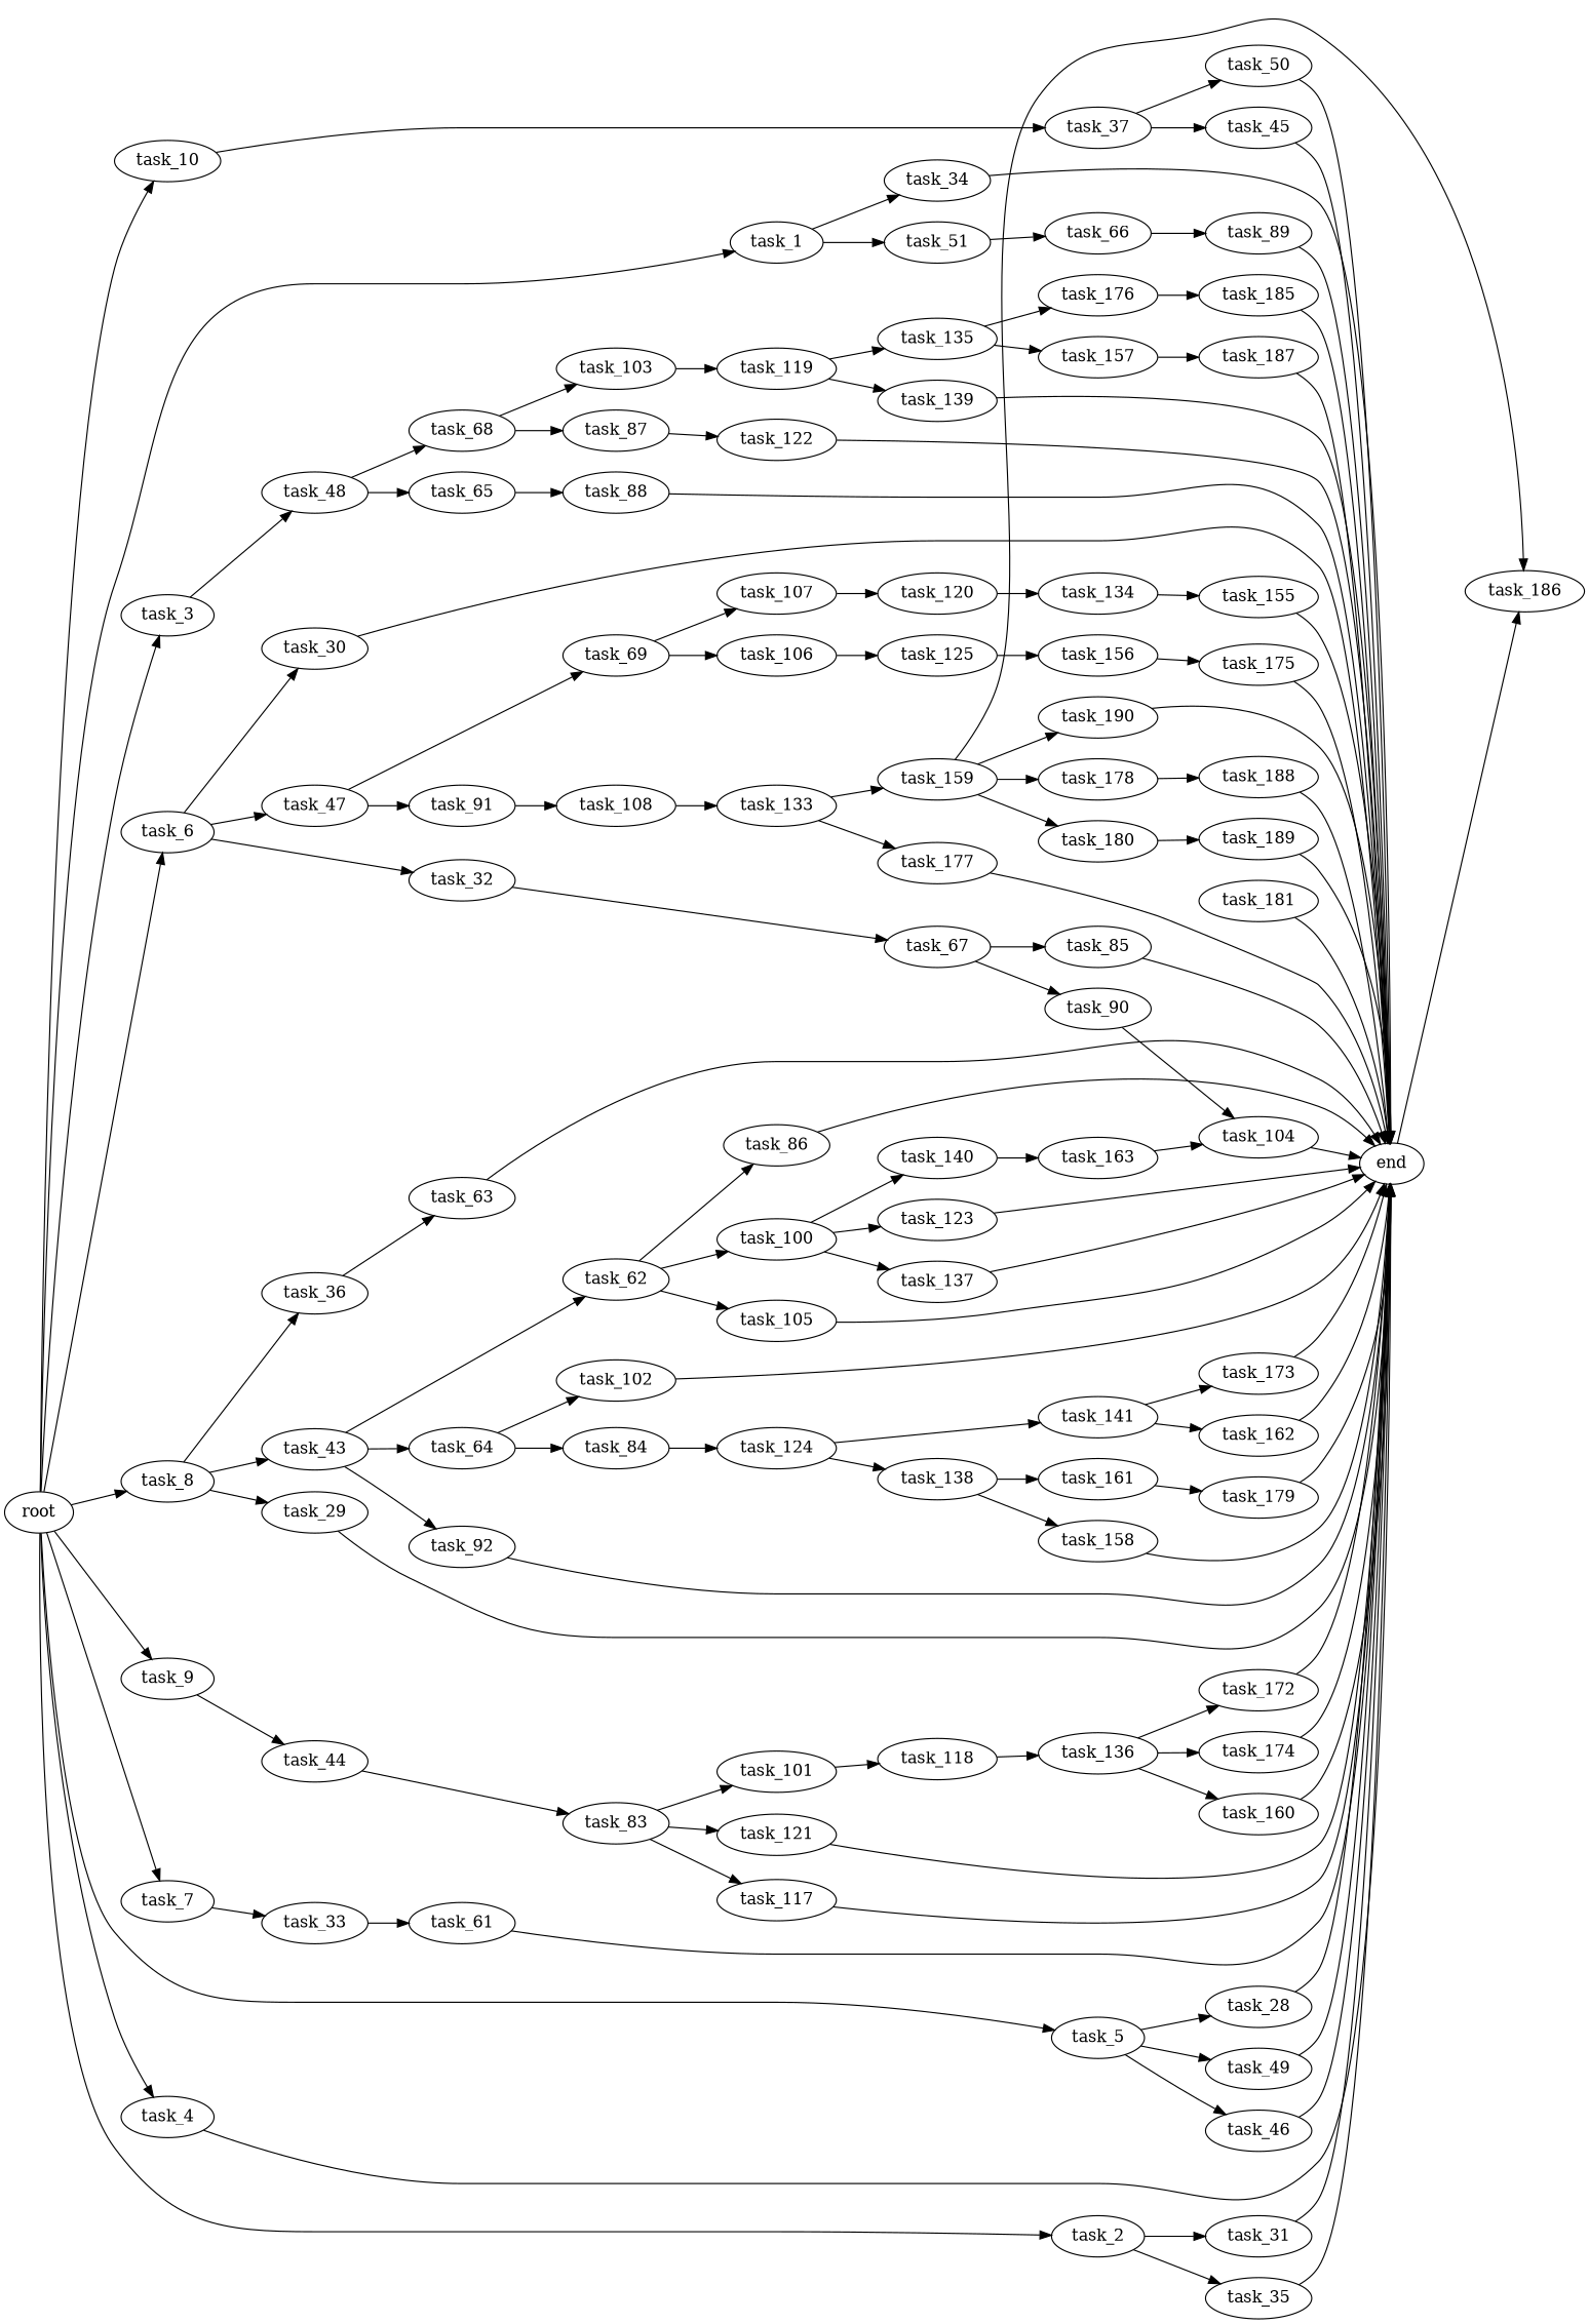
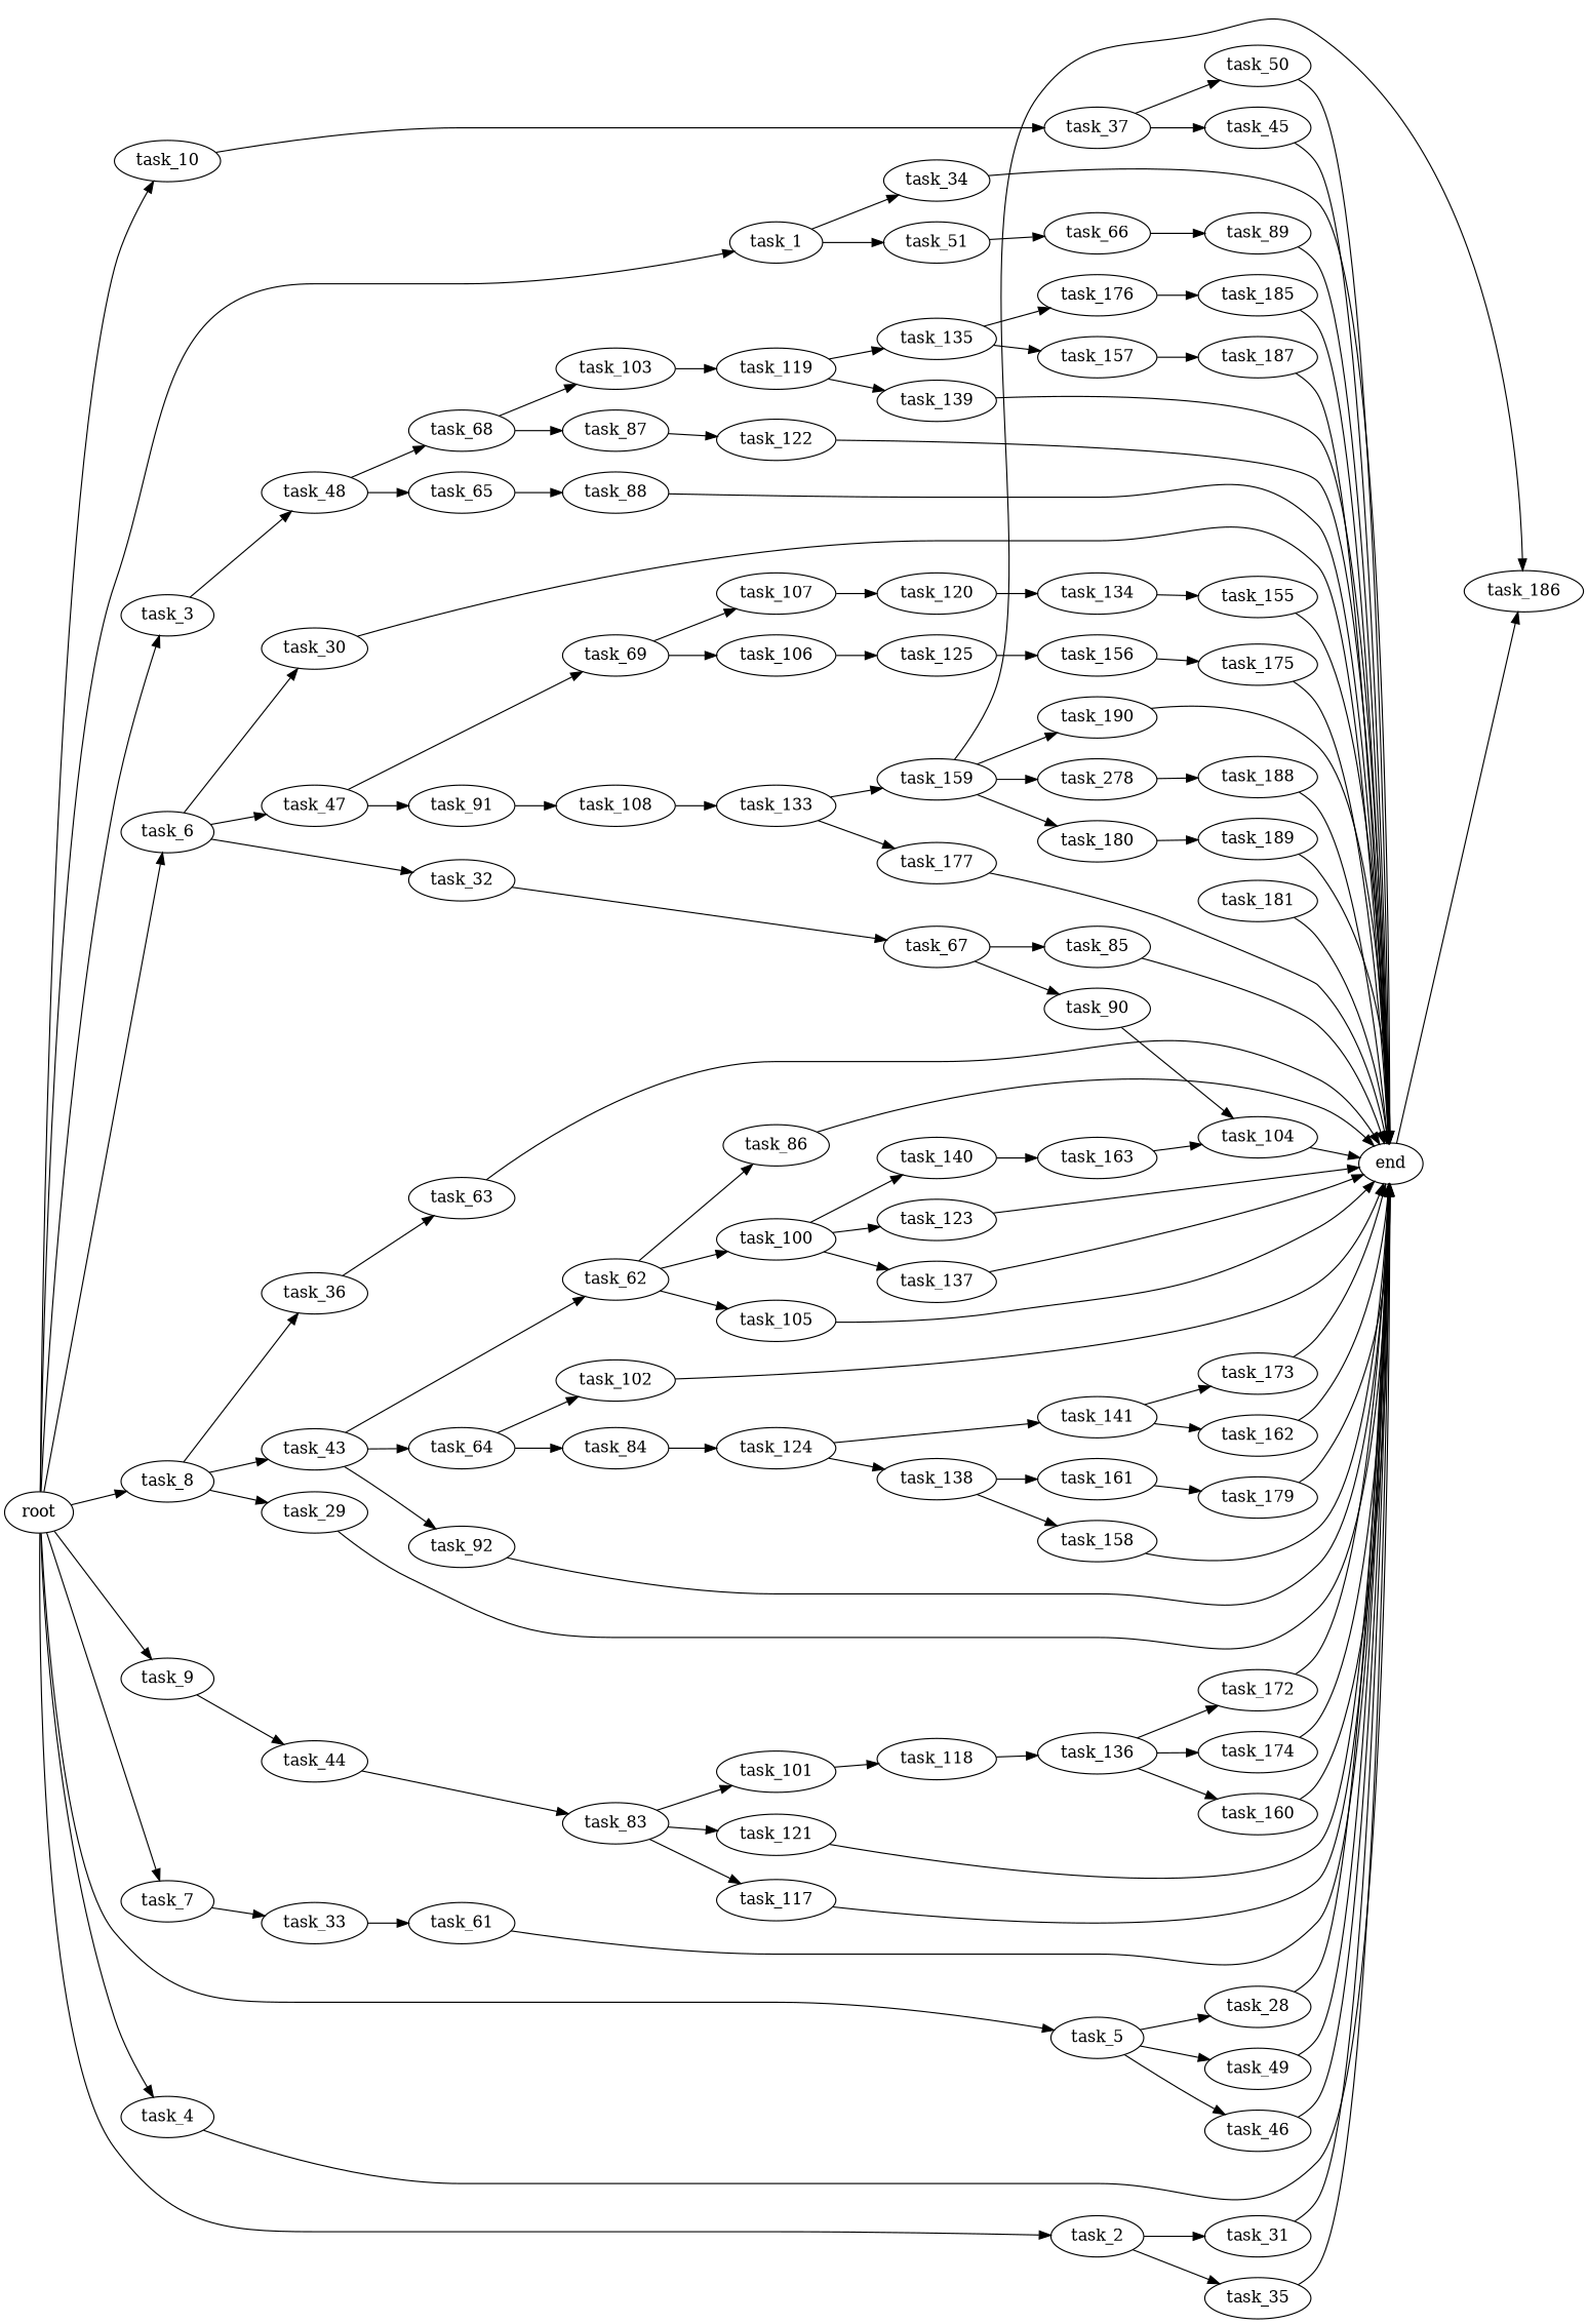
  digraph {
    rankdir=LR
    task_100
    task_123
    task_140
    task_137
    end
    task_163
    task_31
    task_186
    task_33
    task_61
    task_47
    task_69
    task_91
    task_106
    task_107
    task_108
    task_62
    task_105
    task_86
    task_157
    task_187
    task_125
    task_156
    task_177
    task_102
    task_32
    task_67
    task_85
    task_90
    task_159
    task_180
    task_190
-   task_178
+   task_178 [label=task_278]
    task_189
    task_188
    task_30
    task_10
    task_37
    task_50
    task_45
    task_104
    task_138
    task_161
    task_158
    task_179
    task_122
    task_1
    task_51
    task_34
    task_66
    task_89
    task_173
    task_3
    task_48
    task_68
    task_65
    task_6
    task_119
    task_139
    task_135
    task_176
    task_160
    task_103
    task_87
    task_88
    task_8
    task_29
    task_36
    task_43
    task_63
    task_64
    task_92
    task_141
    task_162
    task_44
    task_83
    task_121
    task_117
    task_101
    task_46
    task_9
    task_175
    task_185
    task_84
    task_124
    task_133
    task_35
    task_120
    task_134
    task_155
    task_172
    task_118
    task_7
    task_136
    task_174
    task_5
    task_28
    task_49
    root
    task_4
    task_2
    task_181
    task_100 -> task_123
    task_100 -> task_140
    task_100 -> task_137
    task_123 -> end
    task_140 -> task_163
    task_137 -> end
    end -> task_186
    task_163 -> task_104
    task_31 -> end
    task_33 -> task_61
    task_61 -> end
    task_47 -> task_69
    task_47 -> task_91
    task_69 -> task_106
    task_69 -> task_107
    task_91 -> task_108
    task_106 -> task_125
    task_107 -> task_120
    task_108 -> task_133
    task_62 -> task_100
    task_62 -> task_105
    task_62 -> task_86
    task_105 -> end
    task_86 -> end
    task_157 -> task_187
    task_187 -> end
    task_125 -> task_156
    task_156 -> task_175
    task_177 -> end
    task_102 -> end
    task_32 -> task_67
    task_67 -> task_85
    task_67 -> task_90
    task_85 -> end
    task_90 -> task_104
    task_159 -> task_186
    task_159 -> task_180
    task_159 -> task_190
    task_159 -> task_178
    task_180 -> task_189
    task_190 -> end
    task_178 -> task_188
    task_189 -> end
    task_188 -> end
    task_30 -> end
    task_10 -> task_37
    task_37 -> task_50
    task_37 -> task_45
    task_50 -> end
    task_45 -> end
    task_104 -> end
    task_138 -> task_161
    task_138 -> task_158
    task_161 -> task_179
    task_158 -> end
    task_179 -> end
    task_122 -> end
    task_1 -> task_51
    task_1 -> task_34
    task_51 -> task_66
    task_34 -> end
    task_66 -> task_89
    task_89 -> end
    task_173 -> end
    task_3 -> task_48
    task_48 -> task_68
    task_48 -> task_65
    task_68 -> task_103
    task_68 -> task_87
    task_65 -> task_88
    task_6 -> task_47
    task_6 -> task_32
    task_6 -> task_30
    task_119 -> task_139
    task_119 -> task_135
    task_139 -> end
    task_135 -> task_157
    task_135 -> task_176
    task_176 -> task_185
    task_160 -> end
    task_103 -> task_119
    task_87 -> task_122
    task_88 -> end
    task_8 -> task_29
    task_8 -> task_36
    task_8 -> task_43
    task_29 -> end
    task_36 -> task_63
    task_43 -> task_62
    task_43 -> task_64
    task_43 -> task_92
    task_63 -> end
    task_64 -> task_102
    task_64 -> task_84
    task_92 -> end
    task_141 -> task_173
    task_141 -> task_162
    task_162 -> end
    task_44 -> task_83
    task_83 -> task_121
    task_83 -> task_117
    task_83 -> task_101
    task_121 -> end
    task_117 -> end
    task_101 -> task_118
    task_46 -> end
    task_9 -> task_44
    task_175 -> end
    task_185 -> end
    task_84 -> task_124
    task_124 -> task_138
    task_124 -> task_141
    task_133 -> task_177
    task_133 -> task_159
    task_35 -> end
    task_120 -> task_134
    task_134 -> task_155
    task_155 -> end
    task_172 -> end
    task_118 -> task_136
    task_7 -> task_33
    task_136 -> task_160
    task_136 -> task_172
    task_136 -> task_174
    task_174 -> end
    task_5 -> task_46
    task_5 -> task_28
    task_5 -> task_49
    task_28 -> end
    task_49 -> end
    root -> task_10
    root -> task_1
    root -> task_3
    root -> task_6
    root -> task_8
    root -> task_9
    root -> task_7
    root -> task_5
    root -> task_4
    root -> task_2
    task_4 -> end
    task_2 -> task_31
    task_2 -> task_35
    task_181 -> end
  }
